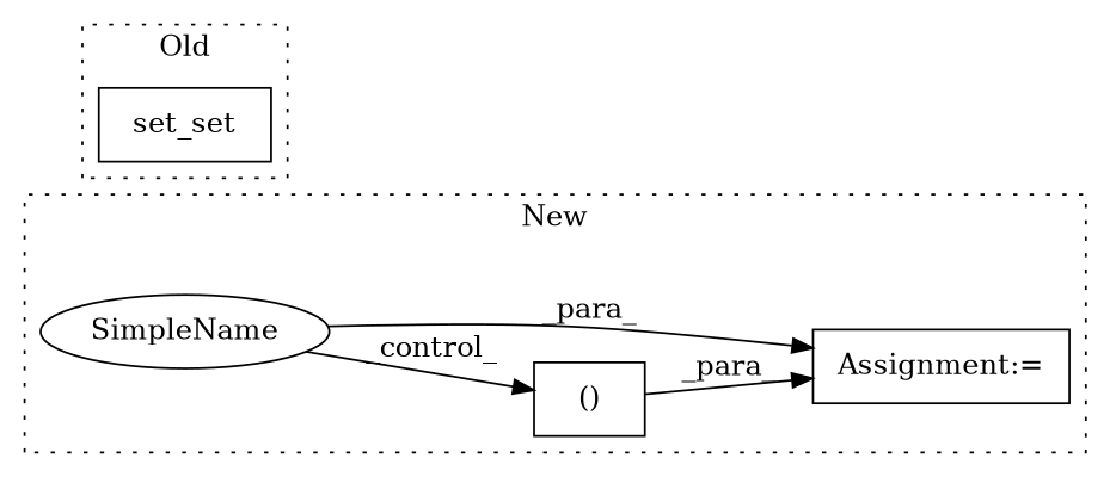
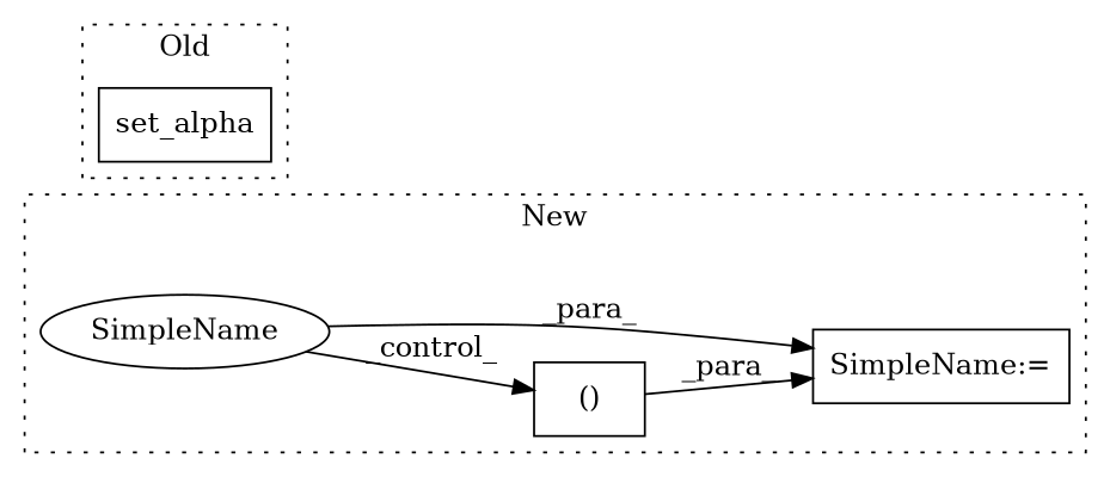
  digraph {
    rankdir=LR
    node [shape=box]
    n1 [a=106 l=34 label="()" s=21583]
    n2 [a=42 label=SimpleName shape=ellipse]
-   n3 [a=7 l=1 label="Assignment:=" s=21543]
-   n4 [a=32 l="10,1" label=set_set s="23148,23172"]
+   n3 [a=7 l=1 label="SimpleName:=" s=21543]
+   n4 [a=32 l="10,1" label=set_alpha s="23148,23172"]
    subgraph cluster_1 {
      label=New
      style=dotted
      n1
      n2
      n3
    }
    subgraph cluster_2 {
      label=Old
      style=dotted
      n4
    }
    n1 -> n3 [label=_para_]
    n2 -> n1 [label=_control_]
    n2 -> n3 [label=_para_]
  }
